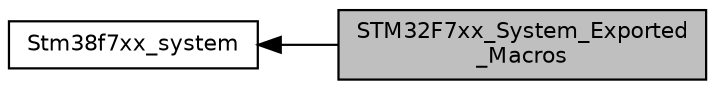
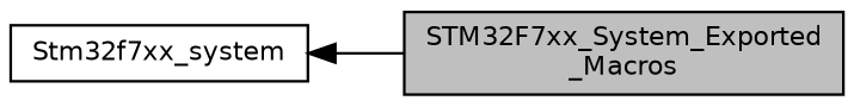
  digraph {
    rankdir=LR
    node [color=black fontname=Helvetica fontsize=10 shape=record style=filled]
    n1 [fillcolor=grey75 fontcolor=black height=0.2 label="STM32F7xx_System_Exported\l_Macros" width=0.4]
-   n2 [fillcolor=white height=0.2 label=Stm38f7xx_system width=0.4]
+   n2 [fillcolor=white height=0.2 label=Stm32f7xx_system width=0.4]
    n2 -> n1 [dir=back fontname=Helvetica fontsize=10 labelfontname=Helvetica labelfontsize=10 shape=plaintext style=solid]
  }
